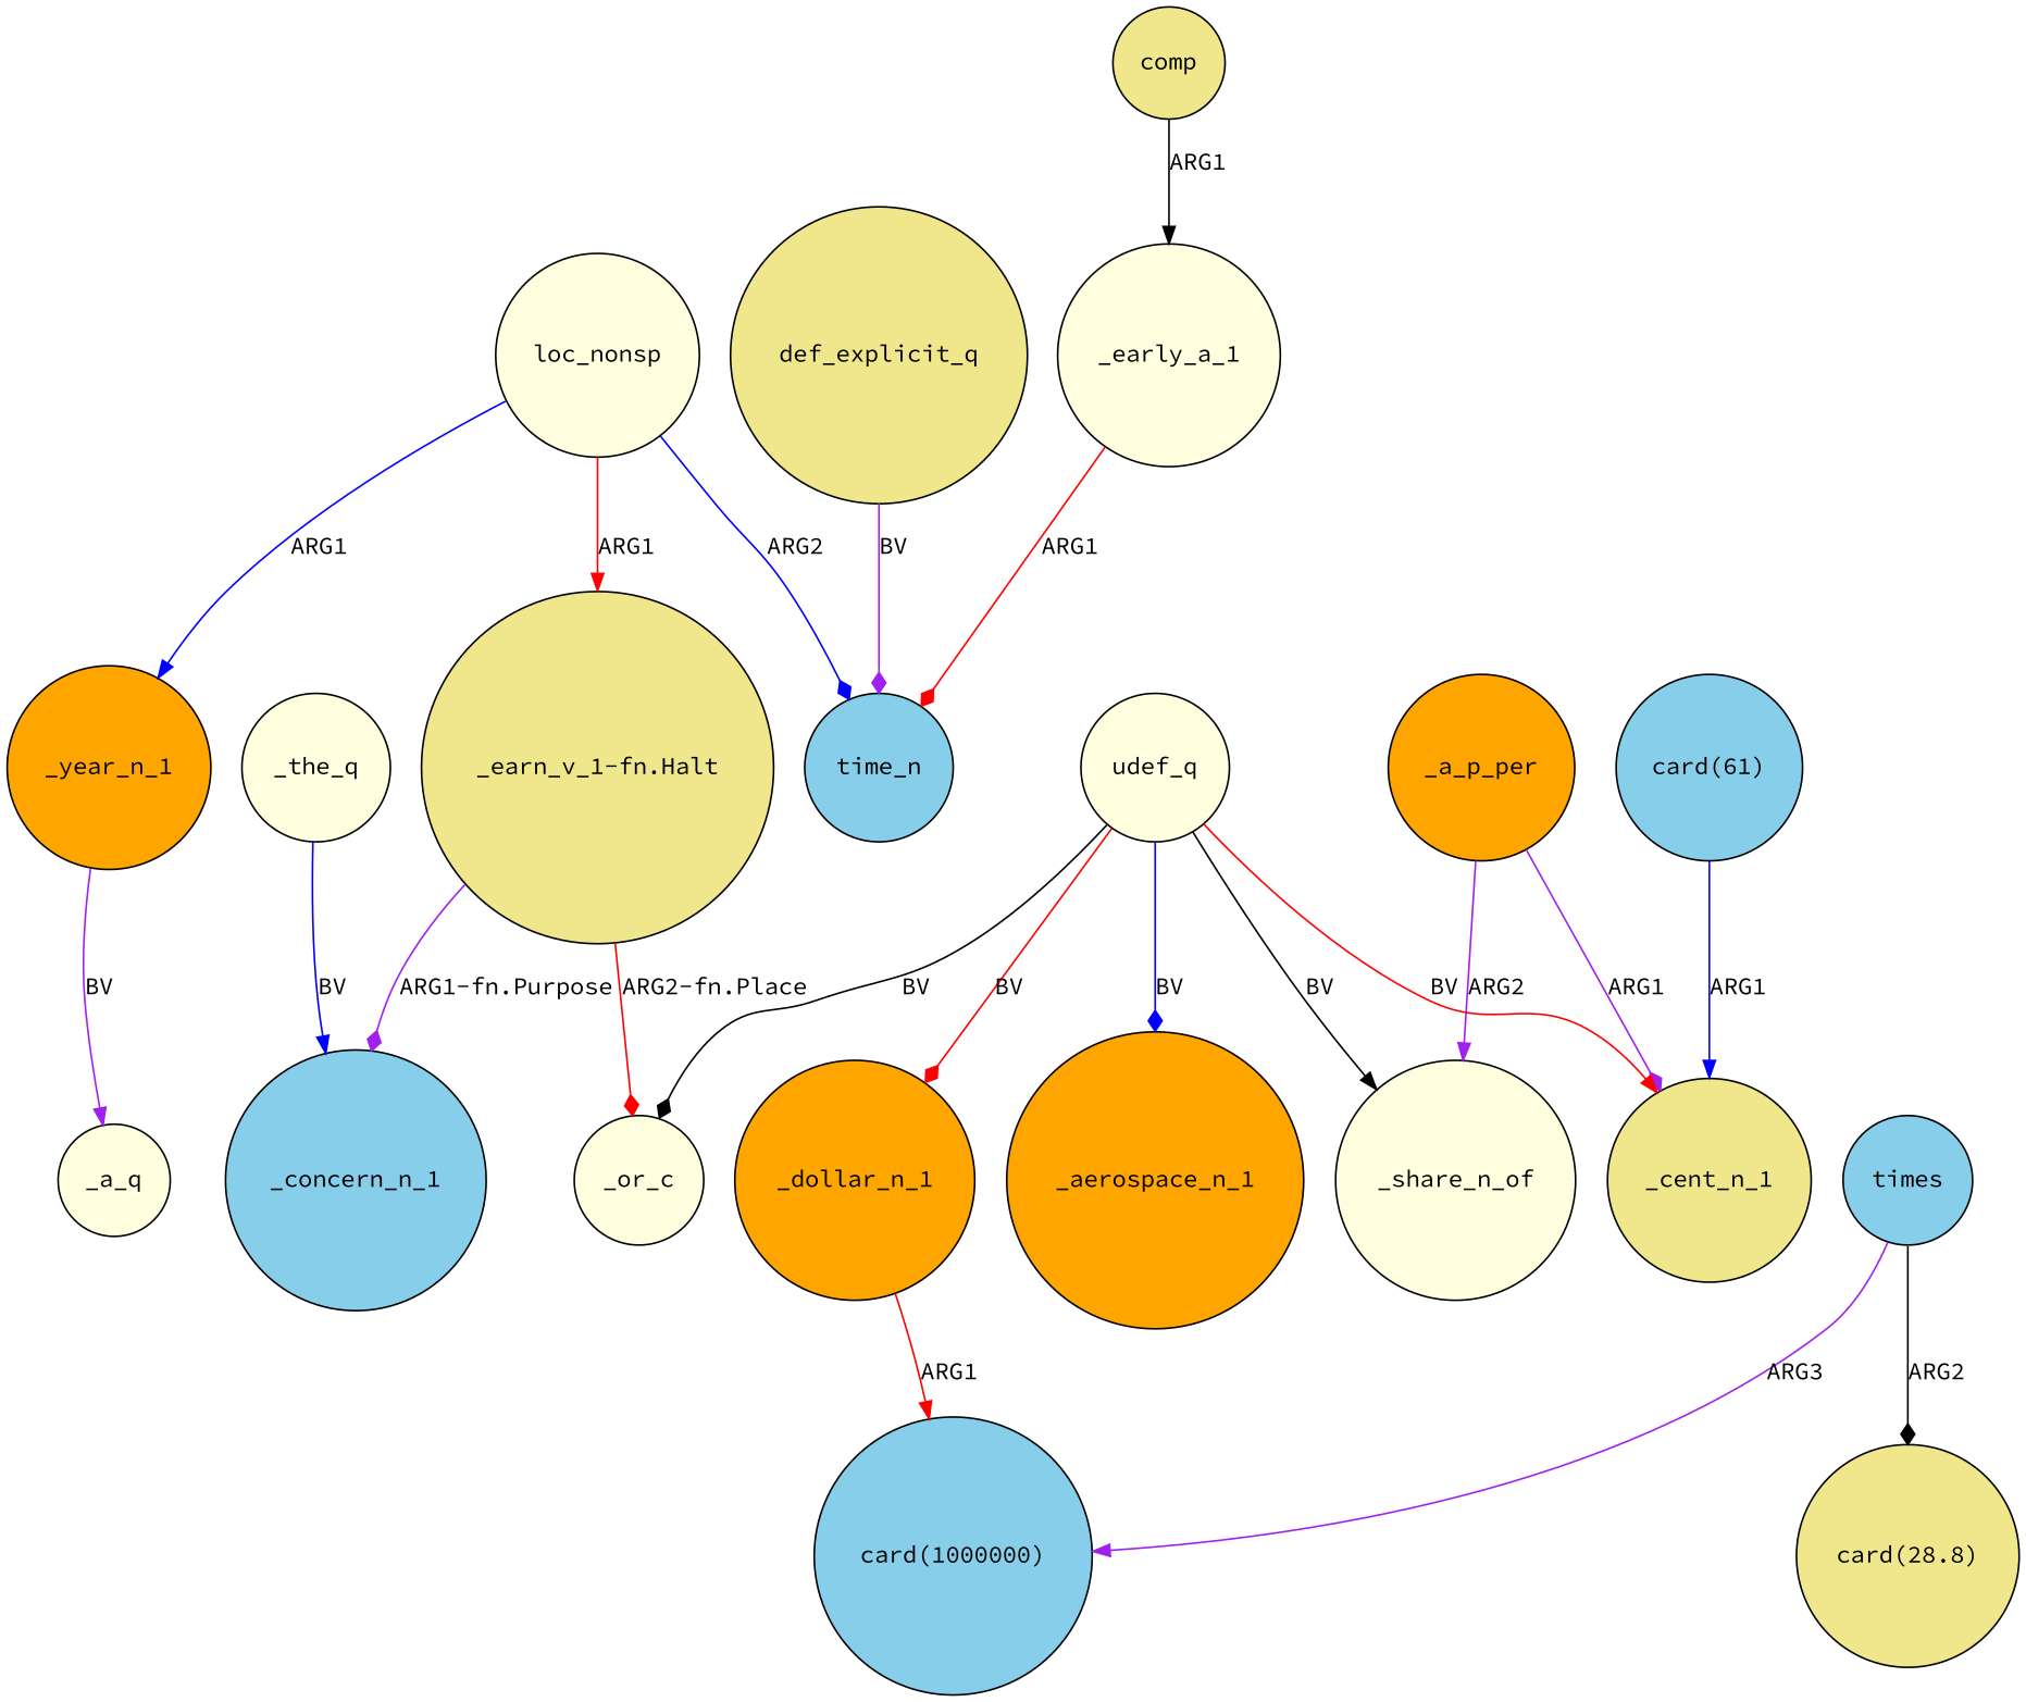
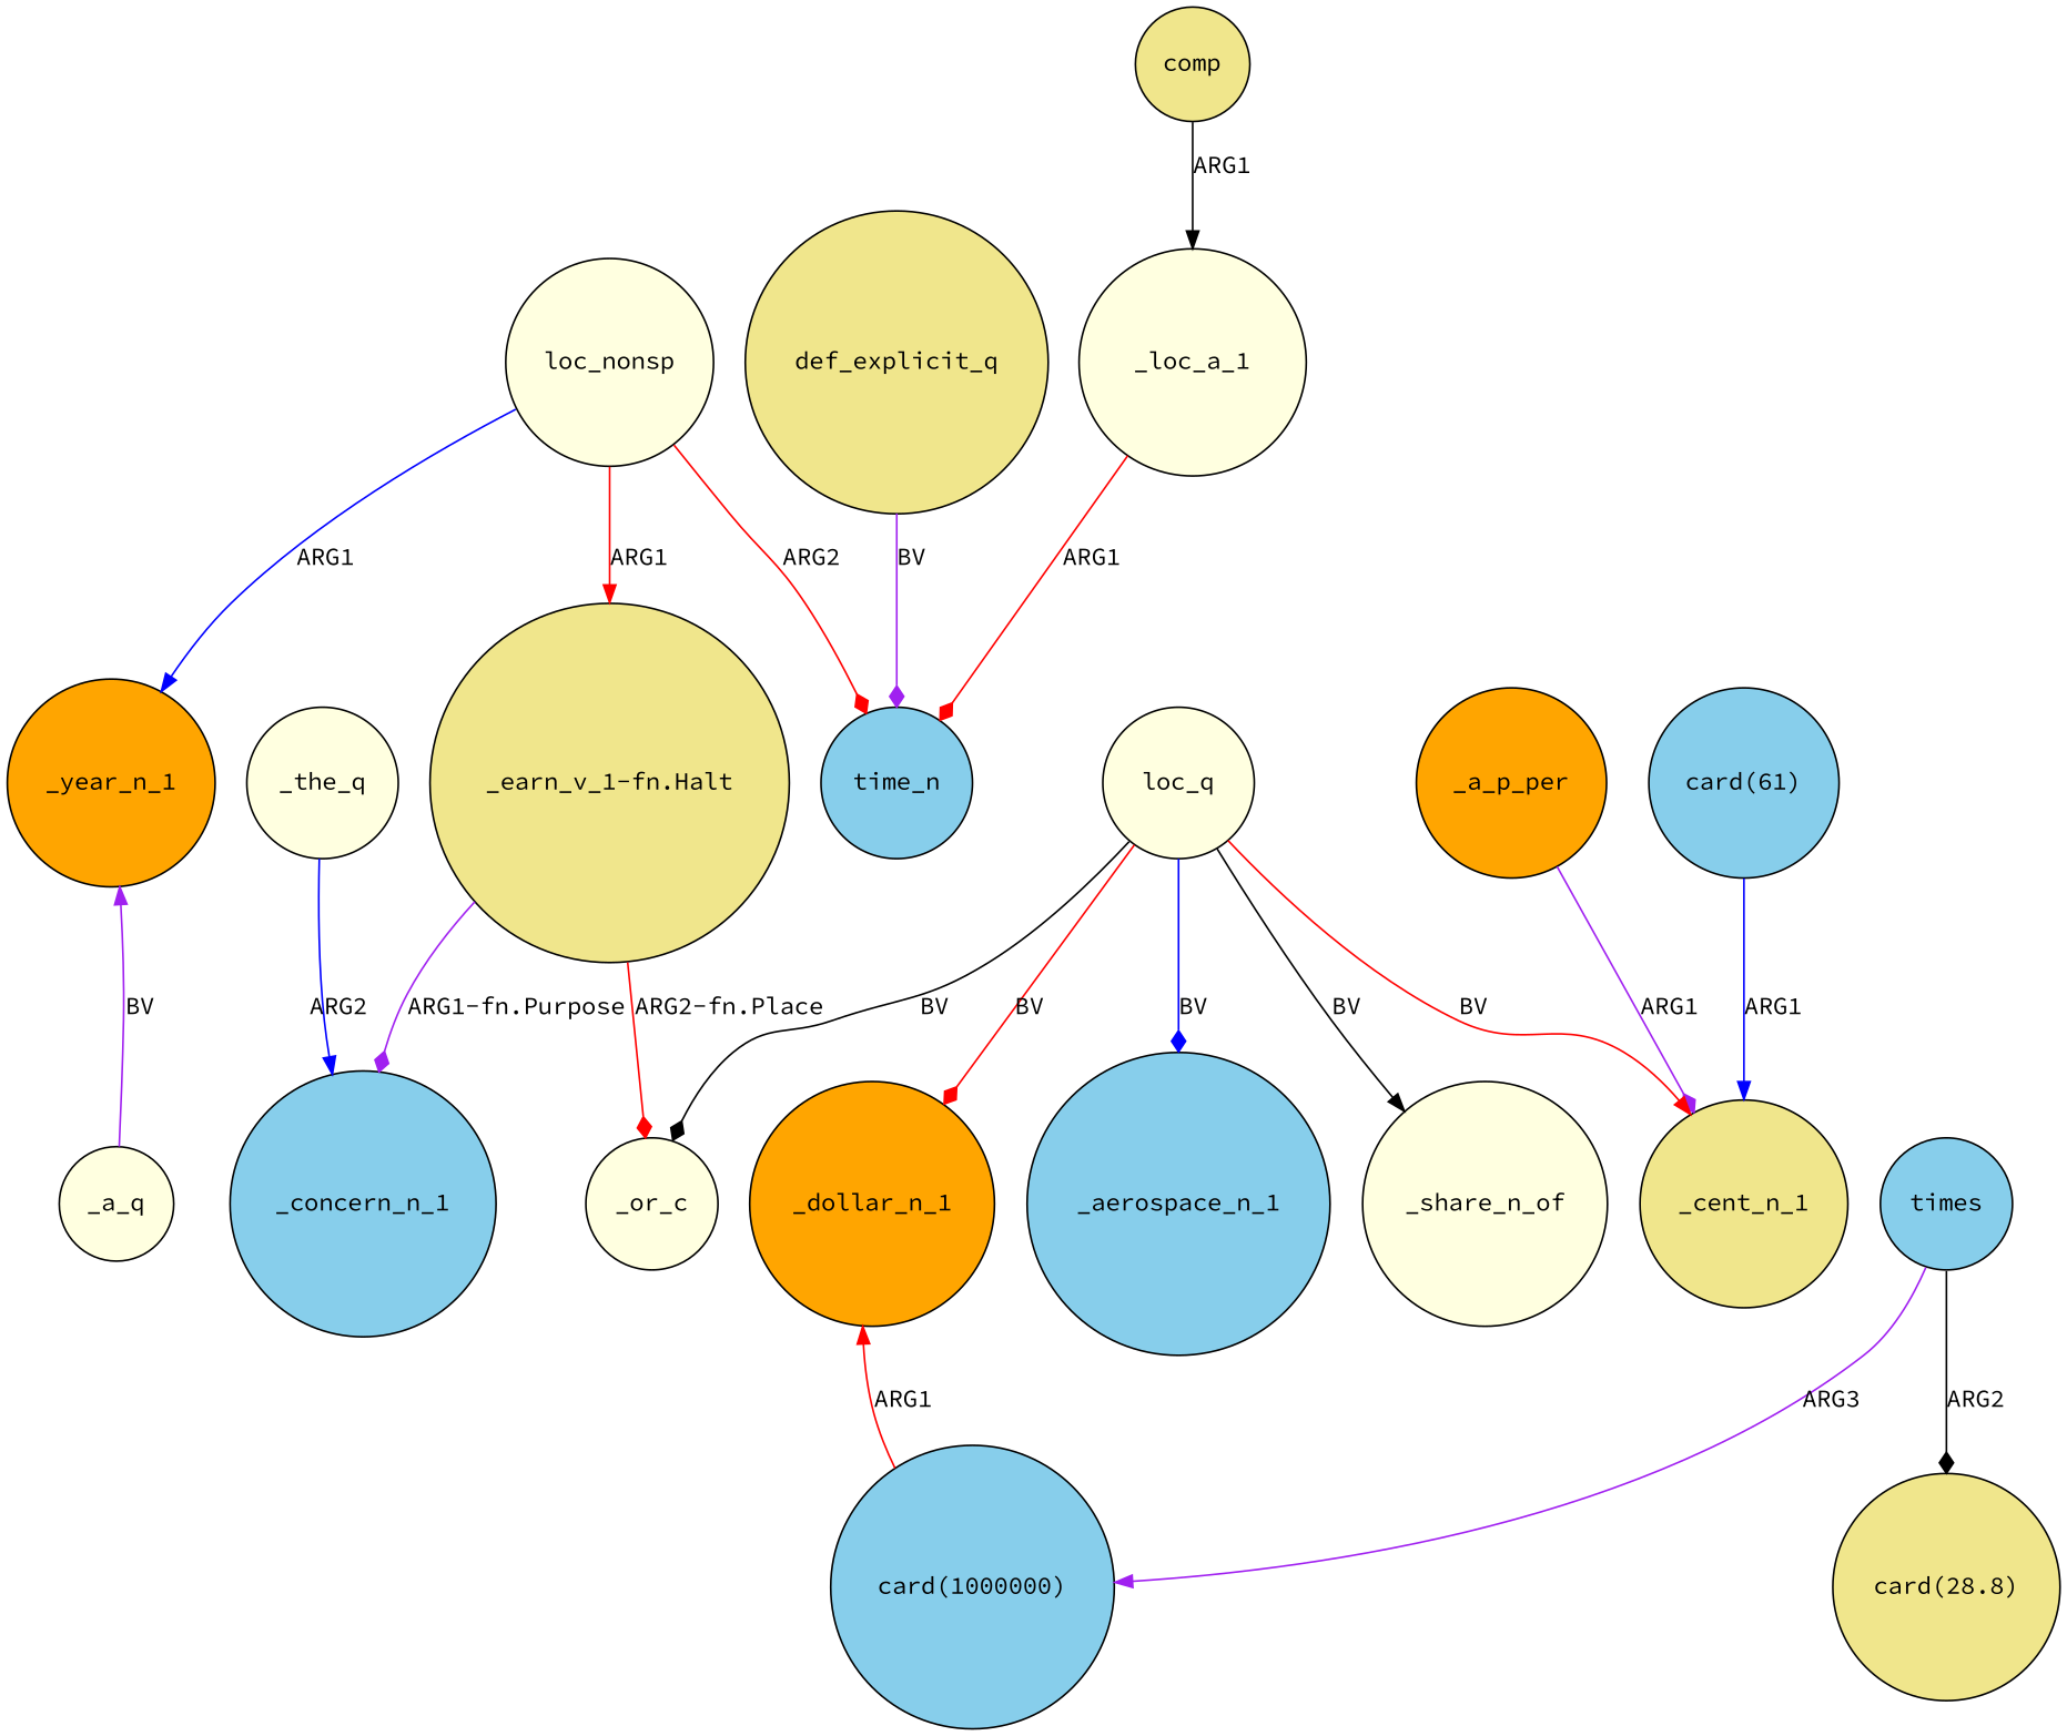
  digraph {
    fontname="Source Code Pro"
    node [fillcolor=lightyellow fontname="Source Code Pro" shape=circle style=filled]
    edge [arrowhead=normal color=red fontname="Source Code Pro"]
    time_n [fillcolor=skyblue]
-   _early_a_1
-   _aerospace_n_1 [fillcolor=orange]
+   _early_a_1 [label=_loc_a_1]
+   _aerospace_n_1 [fillcolor=skyblue]
    _concern_n_1 [fillcolor=skyblue]
    _a_p_per [fillcolor=orange]
    _cent_n_1 [fillcolor=khaki]
    _share_n_of
    loc_nonsp
    _year_n_1 [fillcolor=orange]
    "_earn_v_1-fn.Halt" [fillcolor=khaki]
    _or_c
    times [fillcolor=skyblue]
    "card(1000000)" [fillcolor=skyblue]
    "card(28.8)" [fillcolor=khaki]
    _dollar_n_1 [fillcolor=orange]
    comp [fillcolor=khaki]
    _a_q
    _the_q
-   udef_q
+   udef_q [label=loc_q]
    "card(61)" [fillcolor=skyblue]
    def_explicit_q [fillcolor=khaki]
    _early_a_1 -> time_n [arrowhead=diamond label=ARG1]
    _a_p_per -> _cent_n_1 [arrowhead=diamond color=purple label=ARG1]
-   _a_p_per -> _share_n_of [color=purple label=ARG2]
-   loc_nonsp -> time_n [arrowhead=diamond color=blue label=ARG2]
+   loc_nonsp -> time_n [arrowhead=diamond label=ARG2]
    loc_nonsp -> _year_n_1 [color=blue label=ARG1]
    loc_nonsp -> "_earn_v_1-fn.Halt" [label=ARG1]
    "_earn_v_1-fn.Halt" -> _concern_n_1 [arrowhead=diamond color=purple label="ARG1-fn.Purpose"]
    "_earn_v_1-fn.Halt" -> _or_c [arrowhead=diamond label="ARG2-fn.Place"]
    times -> "card(1000000)" [color=purple label=ARG3]
    times -> "card(28.8)" [arrowhead=diamond color=black label=ARG2]
-   _dollar_n_1 -> "card(1000000)" [label=ARG1]
+   "card(1000000)" -> _dollar_n_1 [label=ARG1]
    comp -> _early_a_1 [color=black label=ARG1]
-   _year_n_1 -> _a_q [color=purple label=BV]
-   _the_q -> _concern_n_1 [color=blue label=BV]
+   _a_q -> _year_n_1 [color=purple label=BV]
+   _the_q -> _concern_n_1 [color=blue label=ARG2]
    udef_q -> _aerospace_n_1 [arrowhead=diamond color=blue label=BV]
    udef_q -> _cent_n_1 [label=BV]
    udef_q -> _share_n_of [color=black label=BV]
    udef_q -> _or_c [arrowhead=diamond color=black label=BV]
    udef_q -> _dollar_n_1 [arrowhead=diamond label=BV]
    "card(61)" -> _cent_n_1 [color=blue label=ARG1]
    def_explicit_q -> time_n [arrowhead=diamond color=purple label=BV]
  }
